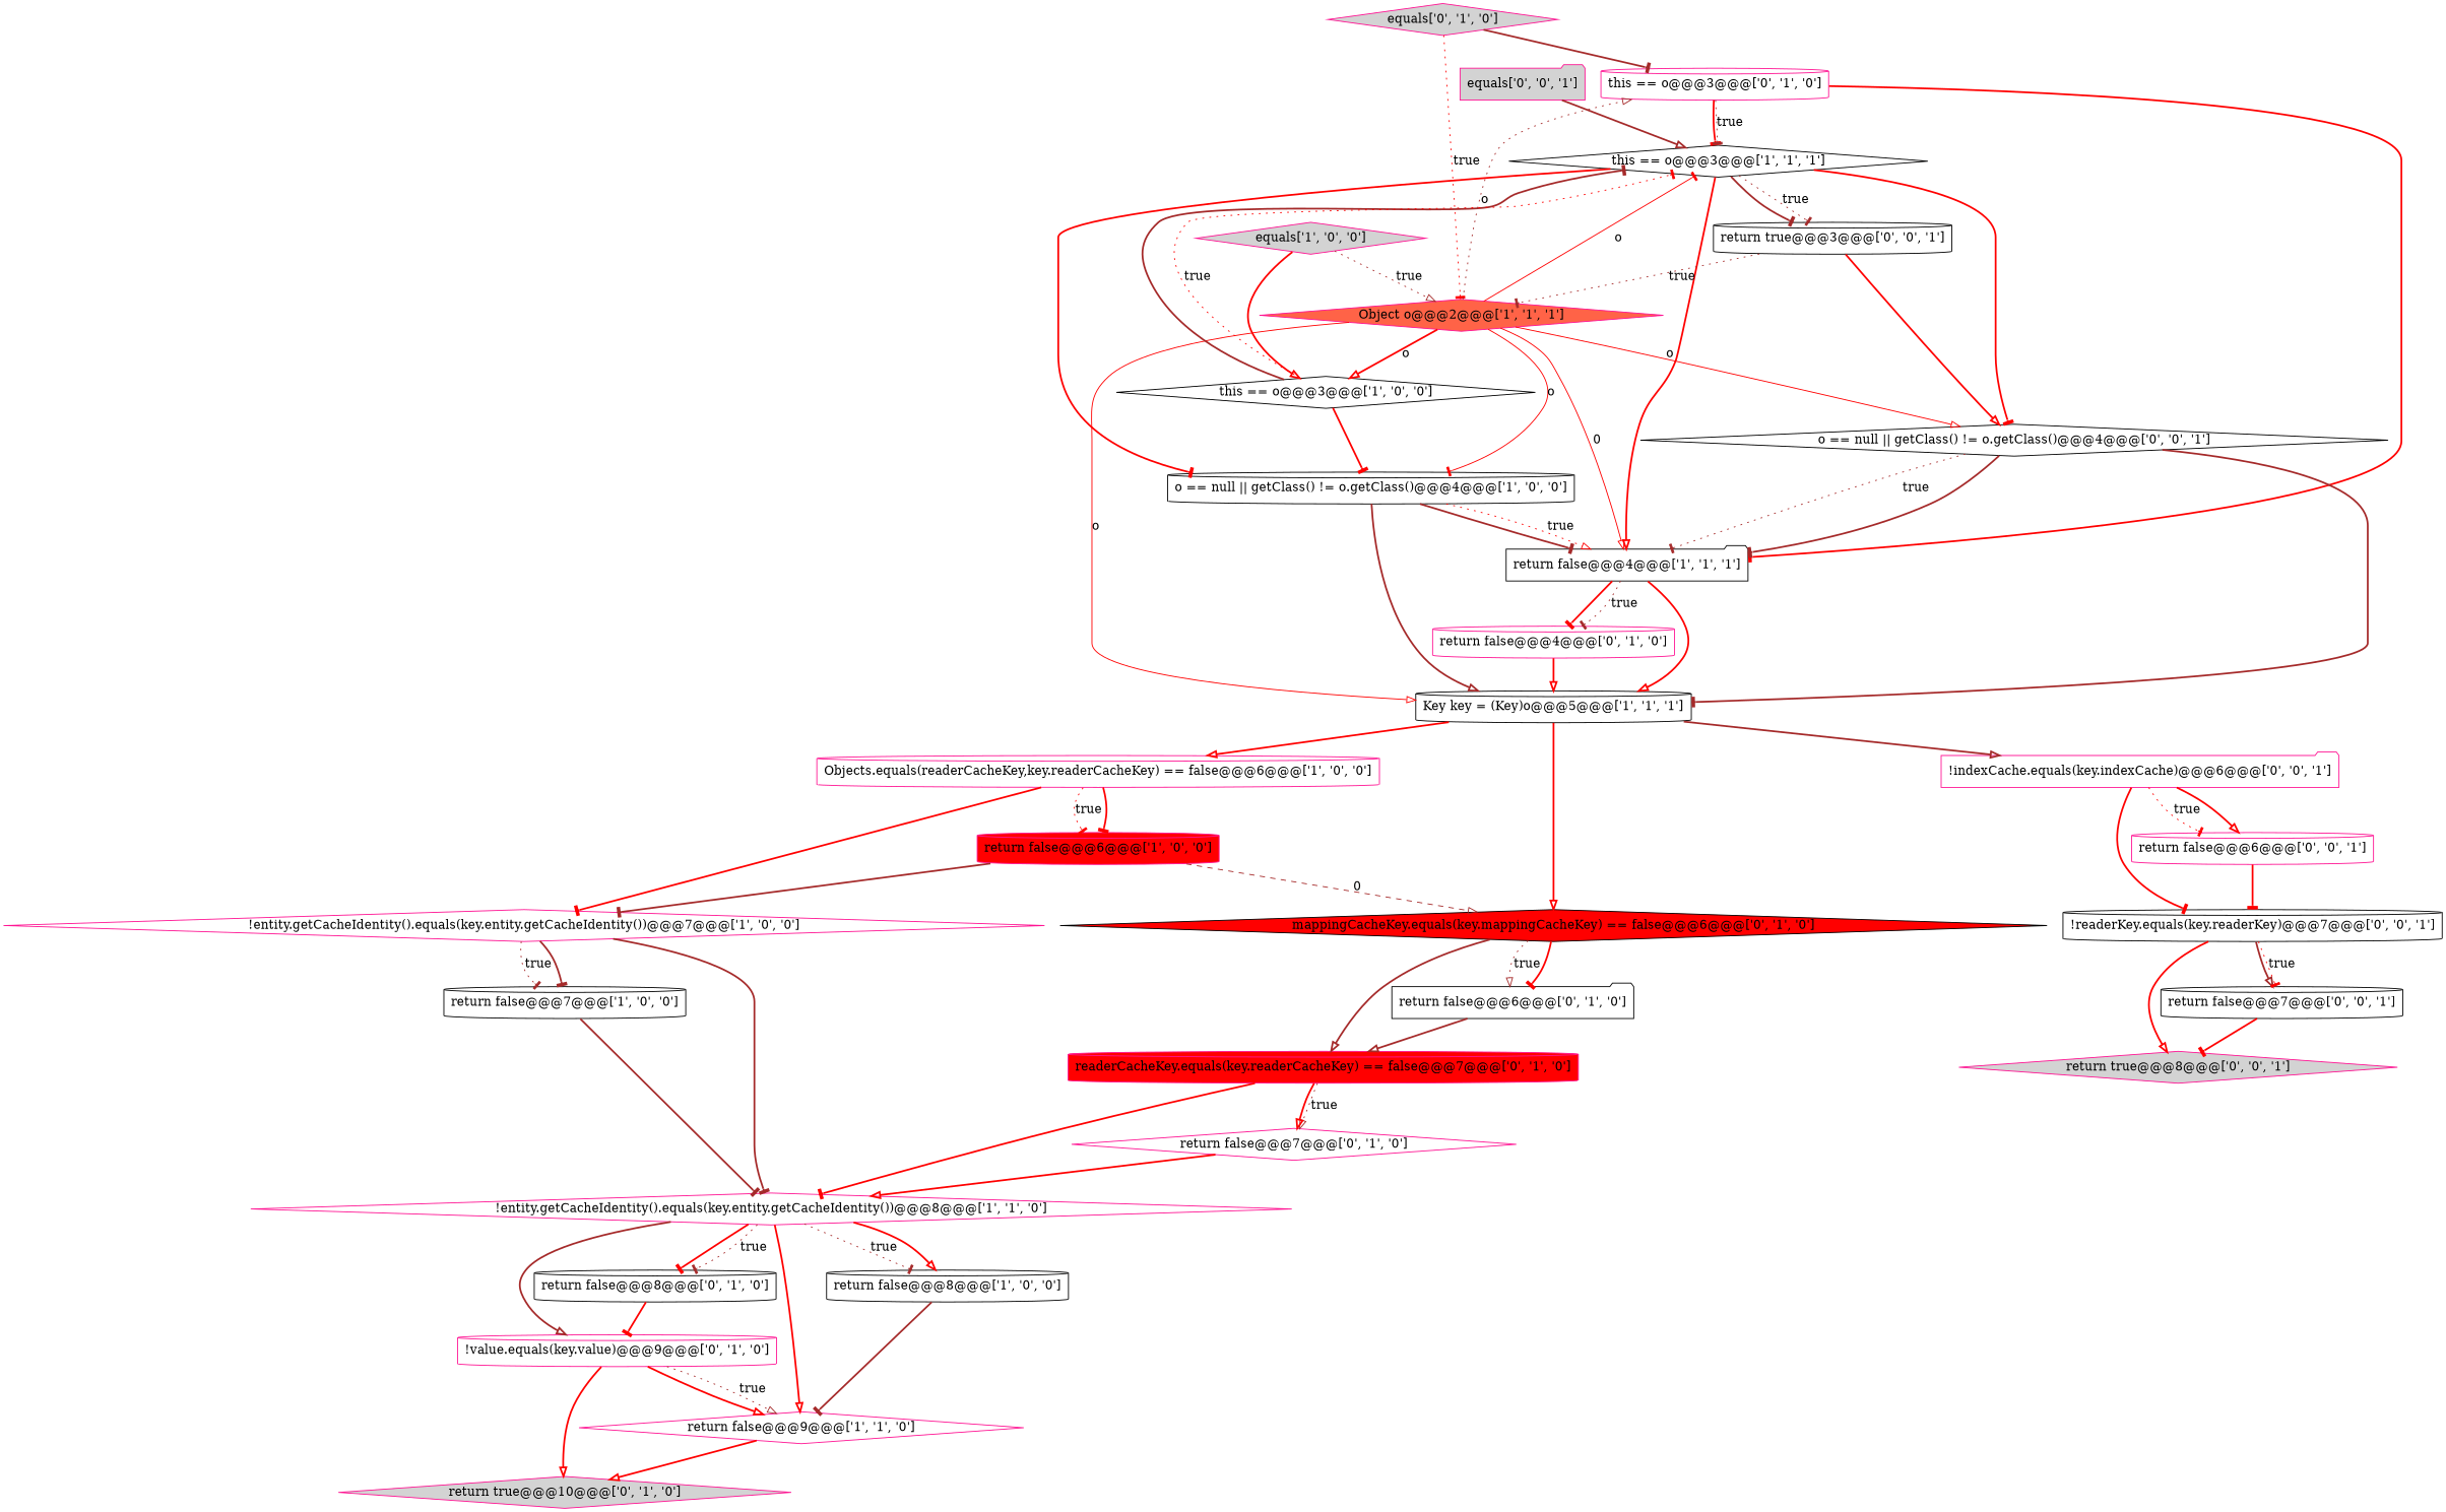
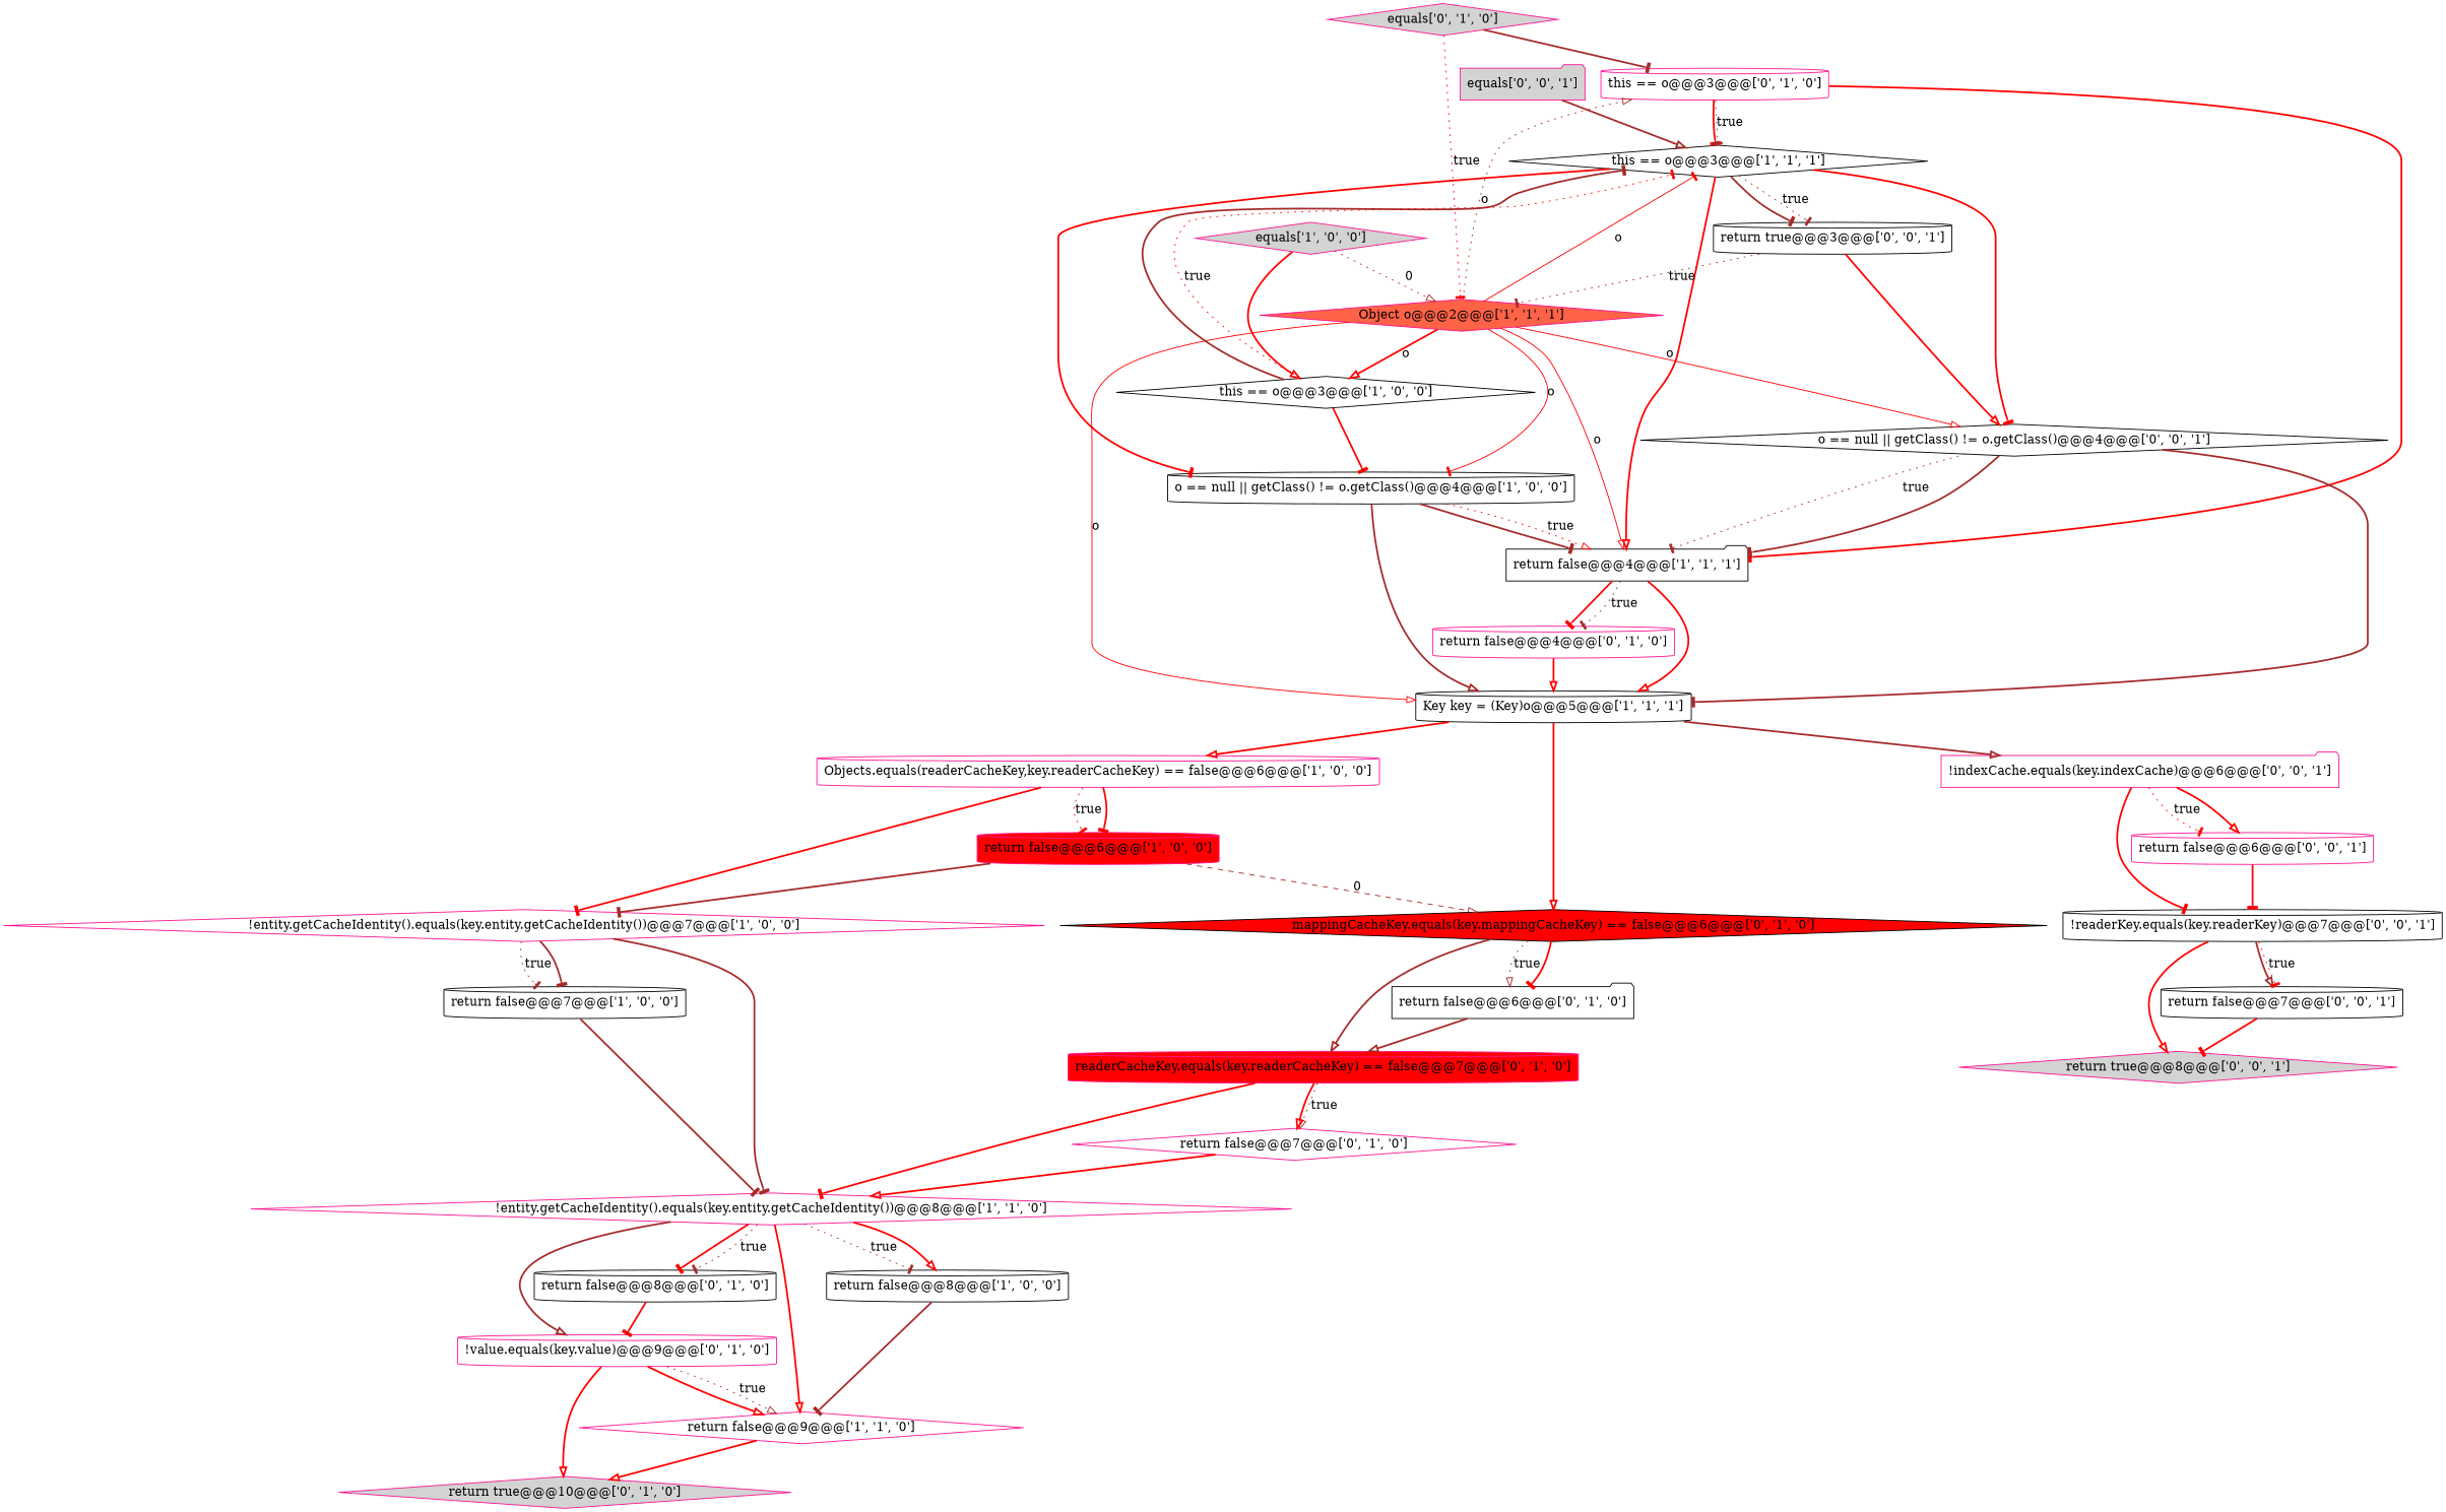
  digraph {
    node [color=deeppink fillcolor=white shape=cylinder style=filled]
    edge [arrowhead=tee color=red style=bold]
    n1 [fillcolor=lightgray label="equals['0', '1', '0']" shape=diamond]
    n2 [label="this == o@@@3@@@['0', '1', '0']"]
    n3 [fillcolor=tomato label="Object o@@@2@@@['1', '1', '1']" shape=diamond]
    n4 [color=black label="return false@@@4@@@['1', '1', '1']" shape=folder]
    n5 [color=black label="this == o@@@3@@@['1', '1', '1']" shape=diamond]
    n6 [color=black label="this == o@@@3@@@['1', '0', '0']" shape=diamond]
    n7 [color=black label="Key key = (Key)o@@@5@@@['1', '1', '1']"]
    n8 [color=black label="o == null || getClass() != o.getClass()@@@4@@@['0', '0', '1']" shape=diamond]
    n9 [color=black label="o == null || getClass() != o.getClass()@@@4@@@['1', '0', '0']"]
    n10 [fillcolor=lightgray label="equals['1', '0', '0']" shape=diamond]
    n11 [label="return false@@@4@@@['0', '1', '0']"]
    n12 [color=black fillcolor=red label="mappingCacheKey.equals(key.mappingCacheKey) == false@@@6@@@['0', '1', '0']" shape=diamond]
    n13 [label="Objects.equals(readerCacheKey,key.readerCacheKey) == false@@@6@@@['1', '0', '0']"]
    n14 [label="!indexCache.equals(key.indexCache)@@@6@@@['0', '0', '1']" shape=folder]
    n15 [label="!entity.getCacheIdentity().equals(key.entity.getCacheIdentity())@@@8@@@['1', '1', '0']" shape=diamond]
    n16 [label="!value.equals(key.value)@@@9@@@['0', '1', '0']"]
    n17 [color=black label="return false@@@8@@@['1', '0', '0']"]
    n18 [color=black label="return false@@@8@@@['0', '1', '0']"]
    n19 [label="return false@@@9@@@['1', '1', '0']" shape=diamond]
    n20 [fillcolor=lightgray label="return true@@@10@@@['0', '1', '0']" shape=diamond]
    n21 [fillcolor=lightgray label="equals['0', '0', '1']" shape=folder]
    n22 [color=black label="return true@@@3@@@['0', '0', '1']"]
    n23 [color=black label="return false@@@7@@@['1', '0', '0']"]
    n24 [color=black label="!readerKey.equals(key.readerKey)@@@7@@@['0', '0', '1']"]
    n25 [color=black label="return false@@@7@@@['0', '0', '1']"]
    n26 [fillcolor=lightgray label="return true@@@8@@@['0', '0', '1']" shape=diamond]
    n27 [fillcolor=red label="return false@@@6@@@['1', '0', '0']"]
    n28 [label="!entity.getCacheIdentity().equals(key.entity.getCacheIdentity())@@@7@@@['1', '0', '0']" shape=diamond]
    n29 [fillcolor=red label="readerCacheKey.equals(key.readerCacheKey) == false@@@7@@@['0', '1', '0']"]
    n30 [color=black label="return false@@@6@@@['0', '1', '0']" shape=folder]
    n31 [label="return false@@@6@@@['0', '0', '1']"]
    n32 [label="return false@@@7@@@['0', '1', '0']" shape=diamond]
    n1 -> n2 [color=brown]
    n1 -> n3 [label=true style=dotted]
    n2 -> n4
    n2 -> n5
    n2 -> n5 [color=brown label=true style=dotted]
    n3 -> n2 [arrowhead=onormal color=brown label=o style=dotted]
-   n3 -> n4 [arrowhead=onormal label=0 style=solid]
+   n3 -> n4 [arrowhead=onormal label=o style=solid]
    n3 -> n5 [label=o style=solid]
    n3 -> n6 [arrowhead=onormal label=o]
    n3 -> n7 [arrowhead=onormal label=o style=solid]
    n3 -> n8 [arrowhead=onormal label=o style=solid]
    n3 -> n9 [label=o style=solid]
    n4 -> n7 [arrowhead=onormal]
    n4 -> n11
    n4 -> n11 [color=brown label=true style=dotted]
    n5 -> n4 [arrowhead=onormal]
    n5 -> n8
    n5 -> n9
    n5 -> n22 [color=brown label=true style=dotted]
    n5 -> n22 [color=brown]
    n6 -> n5 [color=brown]
    n6 -> n5 [label=true style=dotted]
    n6 -> n9
    n7 -> n12 [arrowhead=onormal]
    n7 -> n13 [arrowhead=onormal]
    n7 -> n14 [arrowhead=onormal color=brown]
    n8 -> n4 [color=brown label=true style=dotted]
    n8 -> n4 [color=brown]
    n8 -> n7 [color=brown]
    n9 -> n4 [color=brown]
    n9 -> n4 [arrowhead=onormal label=true style=dotted]
    n9 -> n7 [arrowhead=onormal color=brown]
-   n10 -> n3 [arrowhead=onormal color=brown label=true style=dotted]
+   n10 -> n3 [arrowhead=onormal color=brown label=0 style=dotted]
    n10 -> n6 [arrowhead=onormal]
    n11 -> n7 [arrowhead=onormal]
    n12 -> n29 [arrowhead=onormal color=brown]
    n12 -> n30 [arrowhead=onormal color=brown label=true style=dotted]
    n12 -> n30
    n13 -> n27
    n13 -> n27 [label=true style=dotted]
    n13 -> n28
    n14 -> n24
    n14 -> n31 [arrowhead=onormal]
    n14 -> n31 [label=true style=dotted]
    n15 -> n16 [arrowhead=onormal color=brown]
    n15 -> n17 [color=brown label=true style=dotted]
    n15 -> n17 [arrowhead=onormal]
    n15 -> n18
    n15 -> n18 [color=brown label=true style=dotted]
    n15 -> n19 [arrowhead=onormal]
    n16 -> n19 [arrowhead=onormal]
    n16 -> n19 [arrowhead=onormal color=brown label=true style=dotted]
    n16 -> n20 [arrowhead=onormal]
    n17 -> n19 [color=brown]
    n18 -> n16
    n19 -> n20 [arrowhead=onormal]
    n21 -> n5 [arrowhead=onormal color=brown]
    n22 -> n3 [color=brown label=true style=dotted]
    n22 -> n8 [arrowhead=onormal]
    n23 -> n15 [color=brown]
    n24 -> n25 [arrowhead=onormal color=brown]
    n24 -> n25 [label=true style=dotted]
    n24 -> n26 [arrowhead=onormal]
    n25 -> n26
    n27 -> n12 [arrowhead=onormal color=brown label=0 style=dashed]
    n27 -> n28 [color=brown]
    n28 -> n15 [color=brown]
    n28 -> n23 [color=brown label=true style=dotted]
    n28 -> n23 [color=brown]
    n29 -> n15
    n29 -> n32 [arrowhead=onormal color=brown label=true style=dotted]
    n29 -> n32 [arrowhead=onormal]
    n30 -> n29 [arrowhead=onormal color=brown]
    n31 -> n24
    n32 -> n15 [arrowhead=onormal]
  }
